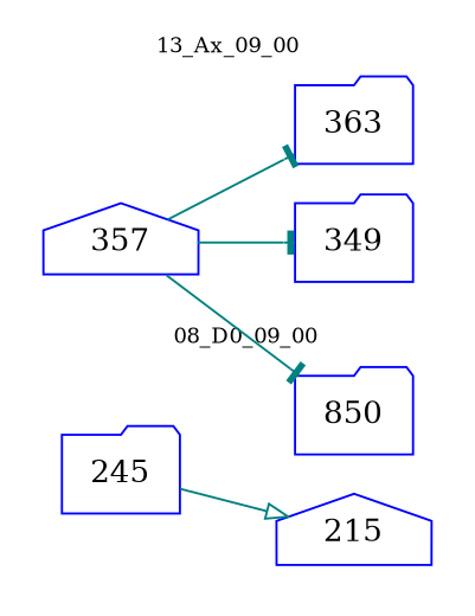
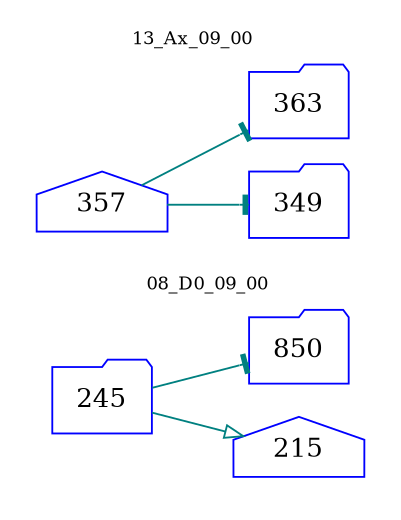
  digraph {
    rankdir=LR
    node [color=blue shape=folder]
    edge [arrowhead=tee color=teal]
    n1 [label=357 shape=house]
    n2 [label=349]
    n3 [label=363]
    n4 [label=245]
    n5 [label=215 shape=house]
    n6 [label=850]
    subgraph cluster_1 {
      color=white
      fontsize=10
      label="13_Ax_09_00"
      n1
      n2
      n3
    }
    subgraph cluster_2 {
      color=white
      fontsize=10
      label="08_D0_09_00"
      n4
      n5
      n6
    }
    n1 -> n2
    n1 -> n3
    n4 -> n5 [arrowhead=onormal]
-   n1 -> n6
+   n4 -> n6
  }
